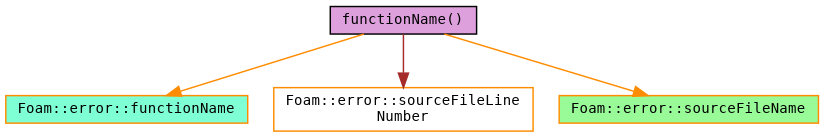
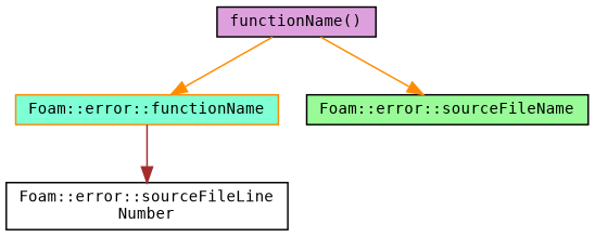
  digraph {
    fontname="DejaVu Sans Mono"
    rankdir=TB
    node [color=black fontname="DejaVu Sans Mono" fontsize=10 shape=record style=filled]
    edge [color=darkorange fontname="DejaVu Sans Mono" fontsize=10 labelfontname=FreeSans labelfontsize=10 style=solid]
    n1 [fillcolor=plum fontcolor=black height=0.2 label="functionName()" width=0.4]
    n2 [color=darkorange fillcolor=aquamarine height=0.2 label="Foam::error::functionName" width=0.4]
-   n3 [color=darkorange fillcolor=white height=0.2 label="Foam::error::sourceFileLine\lNumber" width=0.4]
-   n4 [color=darkorange fillcolor=palegreen height=0.2 label="Foam::error::sourceFileName" width=0.4]
+   n3 [fillcolor=white height=0.2 label="Foam::error::sourceFileLine\lNumber" width=0.4]
+   n4 [fillcolor=palegreen height=0.2 label="Foam::error::sourceFileName" width=0.4]
    n1 -> n2
-   n1 -> n3 [color=brown]
+   n2 -> n3 [color=brown]
    n1 -> n4
  }
